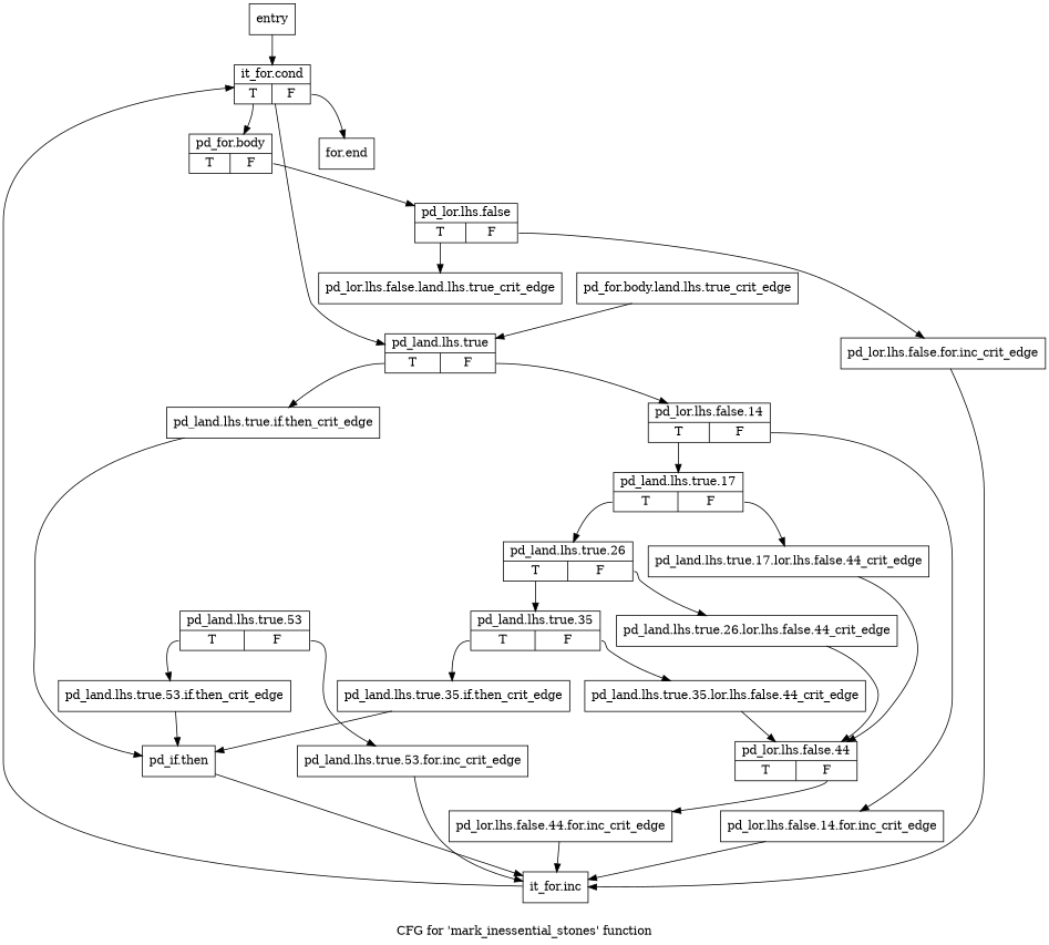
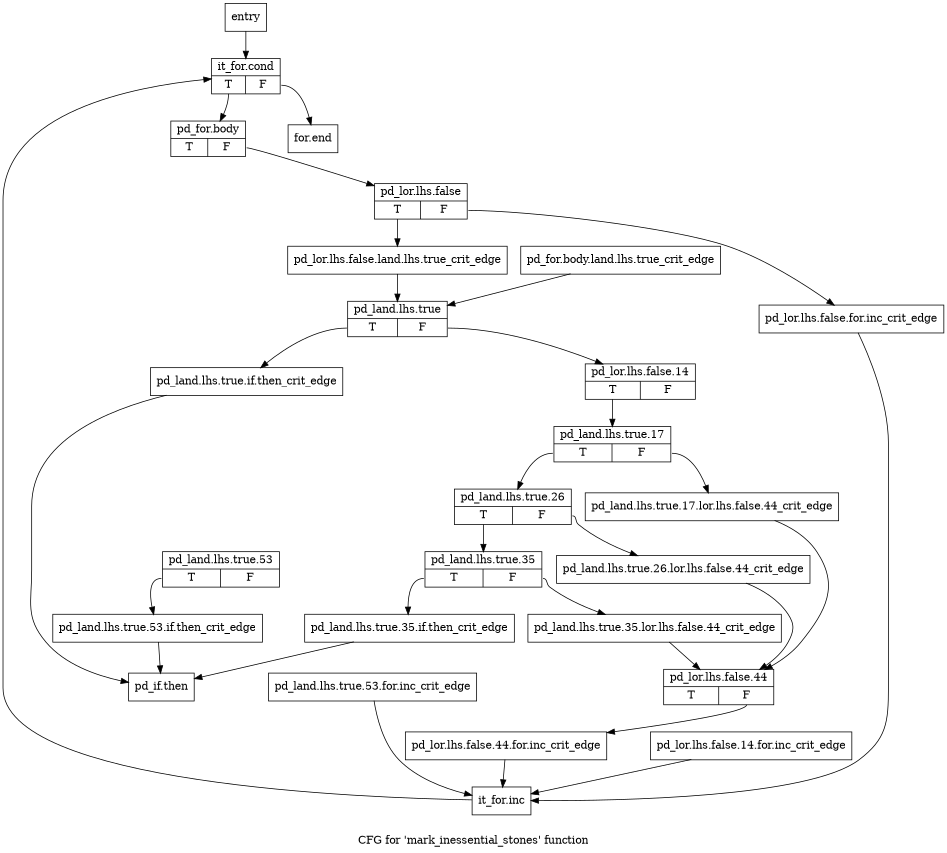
  digraph {
    label="CFG for 'mark_inessential_stones' function"
    node [shape=record]
    n1 [label="{entry}"]
    n2 [label="{it_for.cond|{<s0>T|<s1>F}}"]
    n3 [label="{pd_for.body|{<s0>T|<s1>F}}"]
    n4 [label="{for.end}"]
    n5 [label="{pd_lor.lhs.false|{<s0>T|<s1>F}}"]
    n6 [label="{pd_for.body.land.lhs.true_crit_edge}"]
    n7 [label="{pd_land.lhs.true|{<s0>T|<s1>F}}"]
    n8 [label="{pd_lor.lhs.false.land.lhs.true_crit_edge}"]
    n9 [label="{pd_lor.lhs.false.for.inc_crit_edge}"]
    n10 [label="{pd_land.lhs.true.if.then_crit_edge}"]
    n11 [label="{pd_lor.lhs.false.14|{<s0>T|<s1>F}}"]
    n12 [label="{it_for.inc}"]
    n13 [label="{pd_if.then}"]
    n14 [label="{pd_land.lhs.true.17|{<s0>T|<s1>F}}"]
    n15 [label="{pd_lor.lhs.false.14.for.inc_crit_edge}"]
    n16 [label="{pd_land.lhs.true.26|{<s0>T|<s1>F}}"]
    n17 [label="{pd_land.lhs.true.17.lor.lhs.false.44_crit_edge}"]
    n18 [label="{pd_land.lhs.true.35|{<s0>T|<s1>F}}"]
    n19 [label="{pd_land.lhs.true.26.lor.lhs.false.44_crit_edge}"]
    n20 [label="{pd_lor.lhs.false.44|{<s0>T|<s1>F}}"]
    n21 [label="{pd_land.lhs.true.35.if.then_crit_edge}"]
    n22 [label="{pd_land.lhs.true.35.lor.lhs.false.44_crit_edge}"]
    n23 [label="{pd_lor.lhs.false.44.for.inc_crit_edge}"]
    n24 [label="{pd_land.lhs.true.53|{<s0>T|<s1>F}}"]
    n25 [label="{pd_land.lhs.true.53.if.then_crit_edge}"]
    n26 [label="{pd_land.lhs.true.53.for.inc_crit_edge}"]
    n1 -> n2
    n2 -> n3 [tailport=s0]
    n2 -> n4 [tailport=s1]
    n3 -> n5 [tailport=s1]
    n5 -> n8 [tailport=s0]
    n5 -> n9 [tailport=s1]
    n6 -> n7
    n7 -> n10 [tailport=s0]
    n7 -> n11 [tailport=s1]
-   n2 -> n7
+   n8 -> n7
    n9 -> n12
    n10 -> n13
    n11 -> n14 [tailport=s0]
-   n11 -> n15 [tailport=s1]
    n12 -> n2
-   n13 -> n12
    n14 -> n16 [tailport=s0]
    n14 -> n17 [tailport=s1]
    n15 -> n12
    n16 -> n18 [tailport=s0]
    n16 -> n19 [tailport=s1]
    n17 -> n20
    n18 -> n21 [tailport=s0]
    n18 -> n22 [tailport=s1]
    n19 -> n20
    n20 -> n23 [tailport=s1]
    n21 -> n13
    n22 -> n20
    n23 -> n12
    n24 -> n25 [tailport=s0]
-   n24 -> n26 [tailport=s1]
    n25 -> n13
    n26 -> n12
  }
